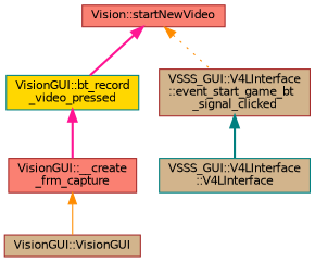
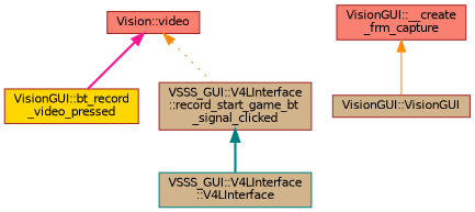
  digraph {
    rankdir=TB
    node [color=brown fillcolor=tan fontname=Helvetica fontsize=10 shape=record style=filled]
    edge [color=deeppink dir=back fontname=Helvetica fontsize=10 labelfontname=Helvetica labelfontsize=10 style=bold]
-   n1 [fillcolor=salmon fontcolor=black height=0.2 label="Vision::startNewVideo" width=0.4]
-   n2 [color=teal fillcolor=gold height=0.2 label="VisionGUI::bt_record\l_video_pressed" width=0.4]
-   n3 [height=0.2 label="VSSS_GUI::V4LInterface\l::event_start_game_bt\l_signal_clicked" width=0.4]
+   n1 [fillcolor=salmon fontcolor=black height=0.2 label="Vision::video" width=0.4]
+   n2 [fillcolor=gold height=0.2 label="VisionGUI::bt_record\l_video_pressed" width=0.4]
+   n3 [height=0.2 label="VSSS_GUI::V4LInterface\l::record_start_game_bt\l_signal_clicked" width=0.4]
    n4 [fillcolor=salmon height=0.2 label="VisionGUI::__create\l_frm_capture" width=0.4]
    n5 [color=teal height=0.2 label="VSSS_GUI::V4LInterface\l::V4LInterface" width=0.4]
    n6 [height=0.2 label="VisionGUI::VisionGUI" width=0.4]
    n1 -> n2
    n1 -> n3 [color=darkorange style=dotted]
-   n2 -> n4
    n3 -> n5 [color=teal]
    n4 -> n6 [color=darkorange style=solid]
  }
